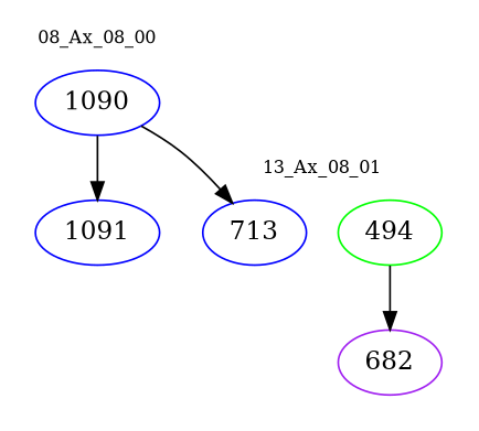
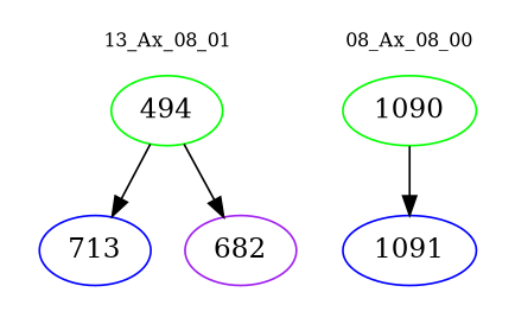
  digraph {
    node [color=green]
    edge [color=black]
    n1 [label=494]
    n2 [color=blue label=713]
    n3 [color=purple label=682]
-   n4 [color=blue label=1090]
+   n4 [label=1090]
    n5 [color=blue label=1091]
    subgraph cluster_1 {
      color=white
      fontsize=10
      label="13_Ax_08_01"
      n1
      n2
      n3
    }
    subgraph cluster_2 {
      color=white
      fontsize=10
      label="08_Ax_08_00"
      n4
      n5
    }
-   n4 -> n2
+   n1 -> n2
    n1 -> n3
    n4 -> n5
  }
